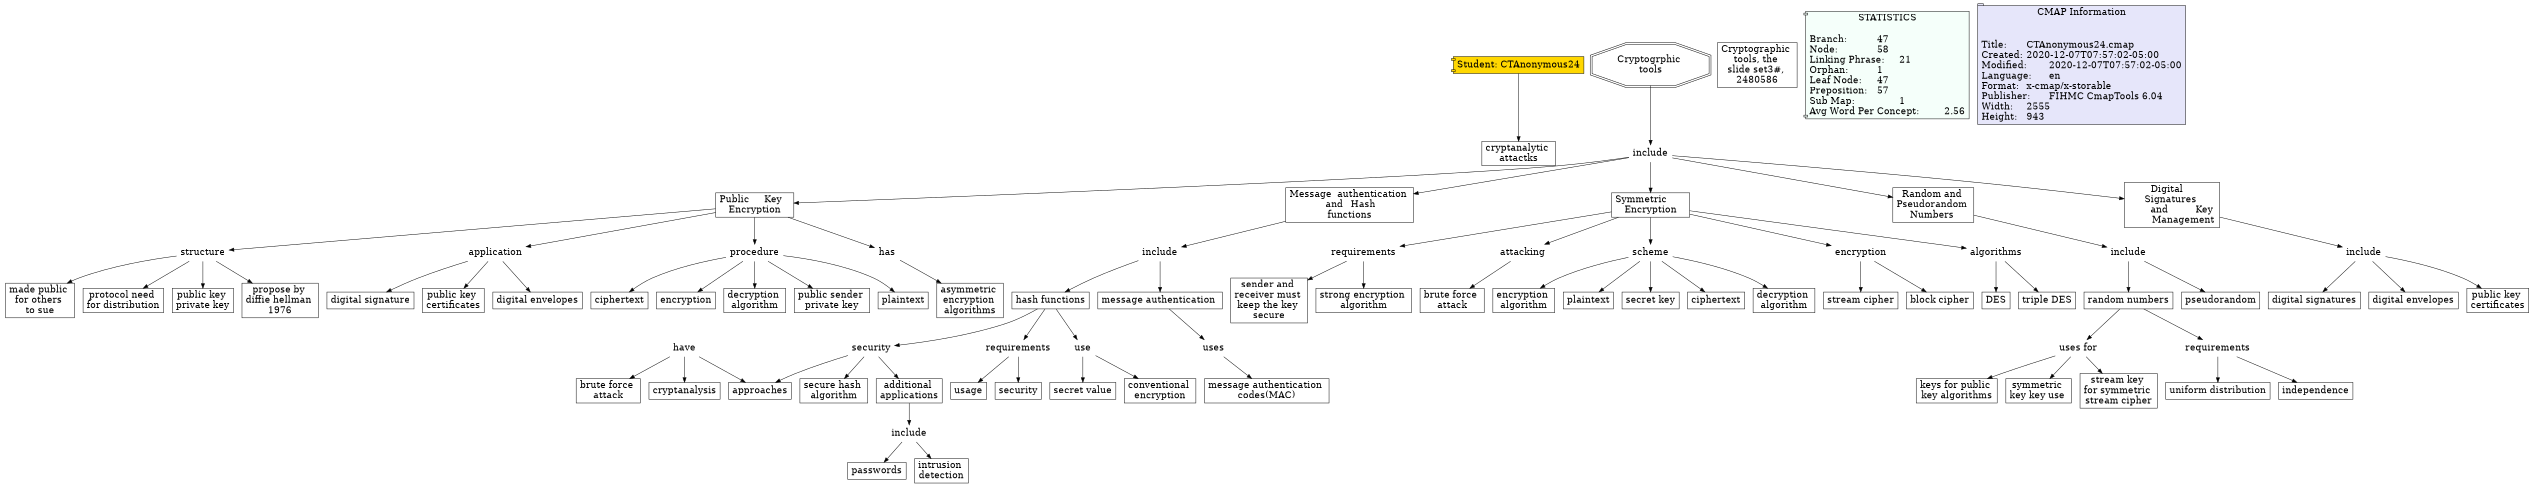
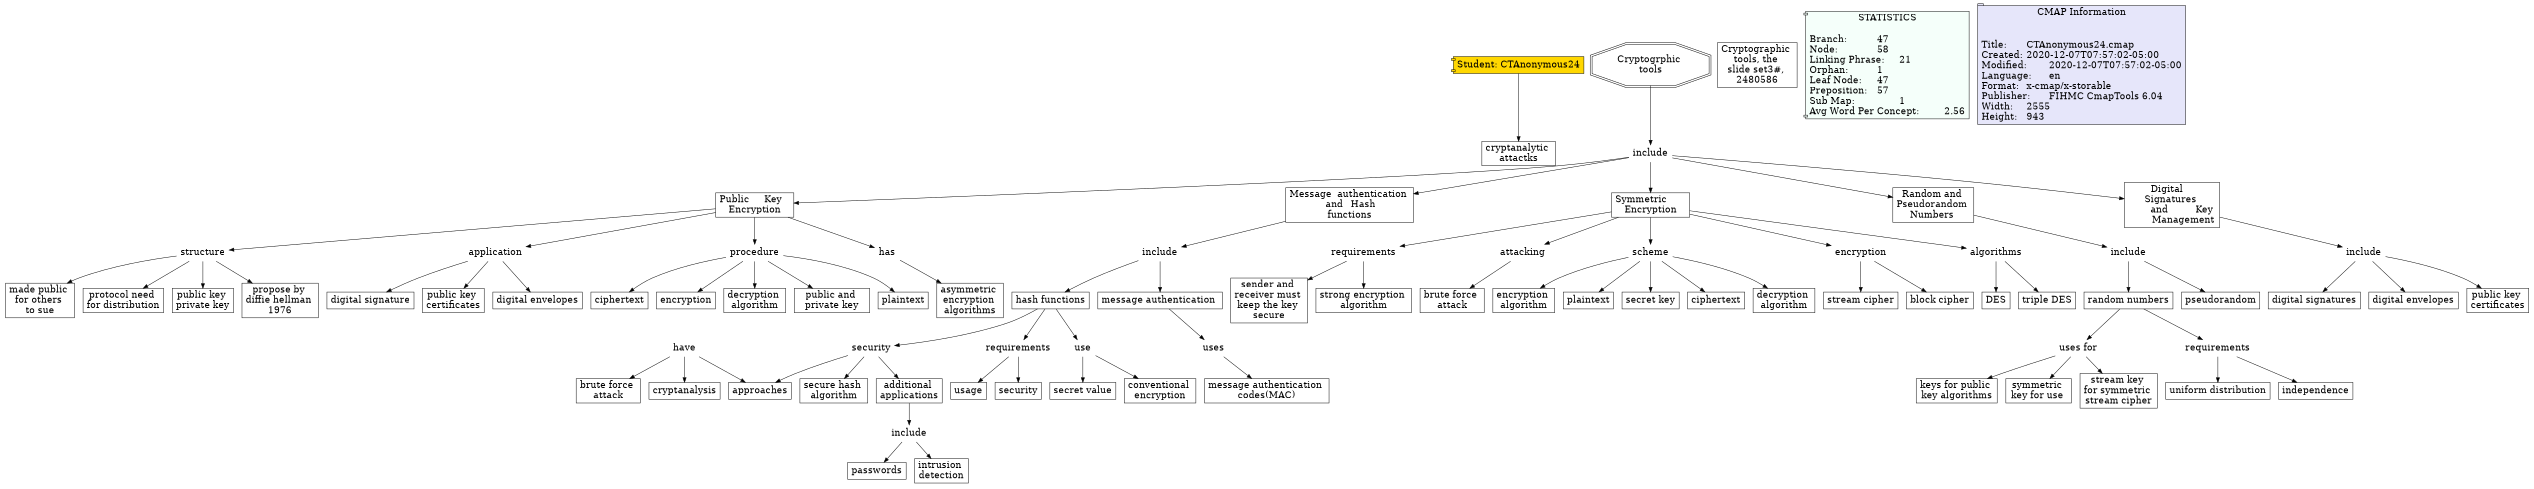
  digraph {
    node [fillcolor=white fontsize=20 shape=rect style=filled]
    edge [constraint=true]
    n1 [fillcolor=gold label="Student: CTAnonymous24" shape=component]
    n2 [label="cryptanalytic \nattactks"]
    n3 [label=requirements shape=none fillcolor="" style=""]
    n4 [label="sender and \nreceiver must \nkeep the key \nsecure"]
    n5 [label="strong encryption \nalgorithm"]
    n6 [label=security shape=none fillcolor="" style=""]
    n7 [label="secure hash \nalgorithm"]
    n8 [label=approaches]
    n9 [label="additional \napplications"]
    n10 [label=include shape=none fillcolor="" style=""]
    n11 [label="Public 	Key	 \nEncryption"]
    n12 [label=structure shape=none fillcolor="" style=""]
    n13 [label=application shape=none fillcolor="" style=""]
    n14 [label=procedure shape=none fillcolor="" style=""]
    n15 [label=has shape=none fillcolor="" style=""]
    n16 [label="made public \nfor others \nto sue"]
    n17 [label="protocol need \nfor distribution\n"]
    n18 [label="public key \nprivate key\n"]
    n19 [label="propose by \ndiffie hellman \n1976"]
    n20 [label="digital signature\n"]
    n21 [label="public key \ncertificates"]
    n22 [label="digital envelopes\n"]
    n23 [label=ciphertext]
    n24 [label=encryption]
    n25 [label="decryption \nalgorithm"]
-   n26 [label="public sender \nprivate key\n"]
+   n26 [label="public and \nprivate key\n"]
    n27 [label=plaintext]
    n28 [label="asymmetric \nencryption \nalgorithms"]
    n29 [label="uses for" shape=none fillcolor="" style=""]
    n30 [label="keys for public \nkey algorithms\n"]
-   n31 [label="symmetric \nkey key use \n"]
+   n31 [label="symmetric \nkey for use \n"]
    n32 [label="stream key \nfor symmetric \nstream cipher\n"]
    n33 [label=requirements shape=none fillcolor="" style=""]
    n34 [label=usage]
    n35 [label=security]
    n36 [label="Cryptogrphic \ntools" shape=doubleoctagon]
    n37 [label=include shape=none fillcolor="" style=""]
    n38 [label="Message	 authentication \n	and	 Hash	 \nfunctions"]
    n39 [label="Symmetric	 \nEncryption"]
    n40 [label="Random and \nPseudorandom \nNumbers "]
    n41 [label=" Digital	 \nSignatures \n	and 	Key \n	Management"]
    n42 [label=include shape=none fillcolor="" style=""]
    n43 [label=attacking shape=none fillcolor="" style=""]
    n44 [label=scheme shape=none fillcolor="" style=""]
    n45 [label=encryption shape=none fillcolor="" style=""]
    n46 [label=algorithms shape=none fillcolor="" style=""]
    n47 [label=include shape=none fillcolor="" style=""]
    n48 [label=include shape=none fillcolor="" style=""]
    n49 [label="hash functions\n"]
    n50 [label=use shape=none fillcolor="" style=""]
    n51 [label="secret value\n"]
    n52 [label="conventional \nencryption"]
    n53 [label="message authentication \n"]
    n54 [label="brute force \nattack"]
    n55 [label="encryption \nalgorithm"]
    n56 [label=plaintext]
    n57 [label="secret key\n"]
    n58 [label=ciphertext]
    n59 [label="decryption \nalgorithm"]
    n60 [label="stream cipher\n"]
    n61 [label="block cipher\n"]
    n62 [label=DES]
    n63 [label="triple DES\n"]
    n64 [label=have shape=none fillcolor="" style=""]
    n65 [label="brute force \nattack"]
    n66 [label=cryptanalysis]
    n67 [label="digital signatures\n"]
    n68 [label="digital envelopes\n"]
    n69 [label="public key \ncertificates"]
    n70 [label="random numbers\n"]
    n71 [label=pseudorandom]
    n72 [label=requirements shape=none fillcolor="" style=""]
    n73 [label="uniform distribution\n"]
    n74 [label=independence]
    n75 [label=passwords]
    n76 [label="intrusion \ndetection"]
    n77 [label=uses shape=none fillcolor="" style=""]
    n78 [label="message authentication \ncodes(MAC)"]
    n79 [label="Cryptographic \ntools, the \nslide set3#, \n2480586"]
    n80 [Gsplines=true fillcolor="#F5FFFA" label="STATISTICS\n\lBranch:		47\lNode:		58\lLinking Phrase:	21\lOrphan:		1\lLeaf Node:	47\lPreposition:	57\lSub Map:		1\lAvg Word Per Concept:	2.56\l" shape=component]
    n81 [Gsplines=true fillcolor="#E6E6FA" label="CMAP Information\n\n\lTitle:	CTAnonymous24.cmap\lCreated:	2020-12-07T07:57:02-05:00\lModified:	2020-12-07T07:57:02-05:00\lLanguage:	en\lFormat:	x-cmap/x-storable\lPublisher:	FIHMC CmapTools 6.04\lWidth:	2555\lHeight:	943\l" shape=tab]
    n1 -> n2
    n3 -> n4
    n3 -> n5
    n6 -> n7
    n6 -> n8
    n6 -> n9
    n9 -> n10
    n10 -> n75
    n10 -> n76
    n11 -> n12
    n11 -> n13
    n11 -> n14
    n11 -> n15
    n12 -> n16
    n12 -> n17
    n12 -> n18
    n12 -> n19
    n13 -> n20
    n13 -> n21
    n13 -> n22
    n14 -> n23
    n14 -> n24
    n14 -> n25
    n14 -> n26
    n14 -> n27
    n15 -> n28
    n29 -> n30
    n29 -> n31
    n29 -> n32
    n33 -> n34
    n33 -> n35
    n36 -> n37
    n37 -> n11
    n37 -> n38
    n37 -> n39
    n37 -> n40
    n37 -> n41
    n38 -> n42
    n39 -> n3
    n39 -> n43
    n39 -> n44
    n39 -> n45
    n39 -> n46
    n40 -> n47
    n41 -> n48
    n42 -> n49
    n42 -> n53
    n43 -> n54
    n44 -> n55
    n44 -> n56
    n44 -> n57
    n44 -> n58
    n44 -> n59
    n45 -> n60
    n45 -> n61
    n46 -> n62
    n46 -> n63
    n47 -> n70
    n47 -> n71
    n48 -> n67
    n48 -> n68
    n48 -> n69
    n49 -> n6
    n49 -> n33
    n49 -> n50
    n50 -> n51
    n50 -> n52
    n53 -> n77
    n64 -> n8
    n64 -> n65
    n64 -> n66
    n70 -> n29
    n70 -> n72
    n72 -> n73
    n72 -> n74
    n77 -> n78
  }
